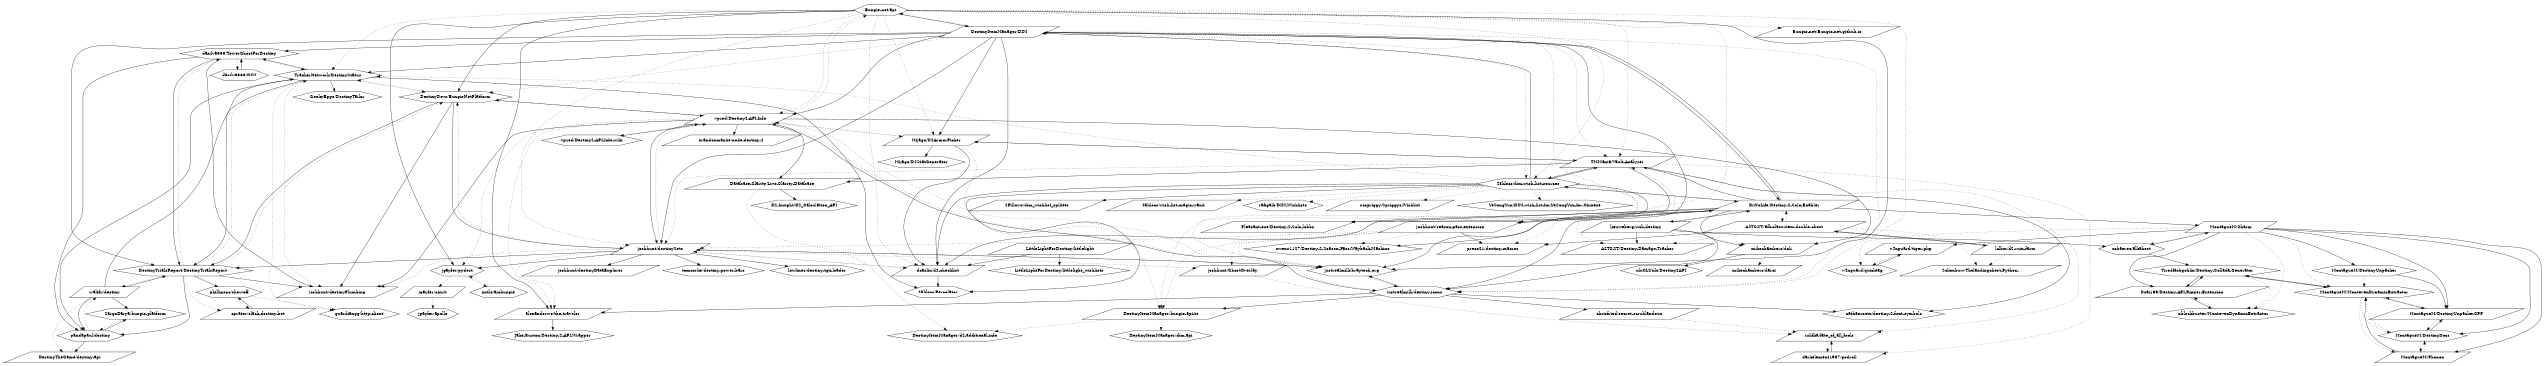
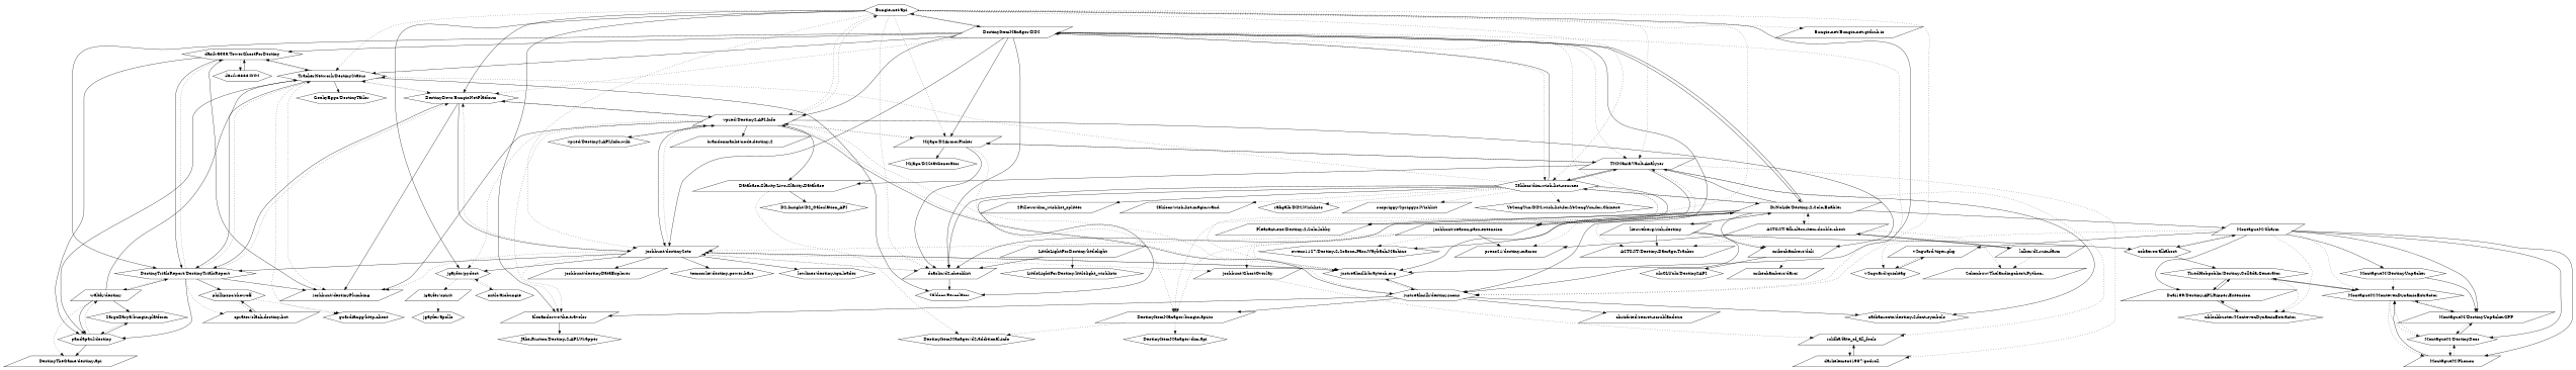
  digraph {
    node [shape=parallelogram]
    edge [style=solid]
    "Bungie-net/api" [l="-0.681,45.519" shape=hexagon]
    "DestinyItemManager/DIM" [l="-0.685,45.541"]
    "vpzed/Destiny2-API-Info" [l="-0.697,45.526"]
    "joshhunt/destinySets" [l="-0.664,45.544"]
    "DestinyDevs/BungieNetPlatform" [l="-0.66,45.525" shape=hexagon]
    "justrealmilk/destiny-icons" [l="-0.712,45.546" shape=hexagon]
    "justrealmilk/braytech.org" [l="-0.684,45.556" shape=hexagon]
    "DestinyItemManager/bungie-api-ts" [l="-0.725,45.514"]
    "48klocs/dim-wish-list-sources" [l="-0.718,45.557" shape=hexagon]
    "TrackerNetwork/DestinyStatus" [l="-0.646,45.521" shape=hexagon]
    "Mijago/D2ArmorPicker" [l="-0.718,45.526"]
    "jgayfer/pydest" [l="-0.64,45.551" shape=hexagon]
    "alexanderwe/the-traveler" [l="-0.702,45.512"]
    "dcaslin/d2-checklist" [l="-0.721,45.537"]
    "Bungie-net/Bungie-net.github.io" [l="-0.671,45.489"]
    "TMMania/Vault-Analyzer" [l="-0.7,45.559"]
    "DrNoLife/Destiny-2-Solo-Enabler" [l="-0.744,45.571"]
    "DestinyTrialsReport/DestinyTrialsReport" [l="-0.637,45.511" shape=hexagon]
    "dasilva333/TowerGhostForDestiny" [l="-0.622,45.522" shape=hexagon]
    "vpzed/Destiny2-API-Info-wiki" [l="-0.709,45.501" shape=hexagon]
    "mikechambers/dcli" [l="-0.766,45.544"]
    "Database-Clarity/Live-Clarity-Database" [l="-0.738,45.531"]
    "joshhunt/destinyPlumbing" [l="-0.643,45.531"]
    "brandonmanke/node-destiny-2" [l="-0.694,45.492"]
    "joshhunt/GhostOverlay" [l="-0.664,45.576"]
    "tomcorke/destiny-power-bars" [l="-0.626,45.545" shape=hexagon]
    "lowlines/destiny-tgx-loader" [l="-0.61,45.553" shape=hexagon]
    "joshhunt/destinyDataExplorer" [l="-0.643,45.565"]
    "chrisfried/secret-scrublandeux" [l="-0.701,45.594"]
    "nathanrsxtn/destiny-2-font-symbols" [l="-0.684,45.571" shape=hexagon]
    "DestinyItemManager/dim-api" [l="-0.745,45.487" shape=hexagon]
    "DestinyItemManager/d2-additional-info" [l="-0.752,45.515" shape=hexagon]
    "YeSongYun/DIM-wish-list-for-YeSongYun-for-Chinese" [l="-0.749,45.552" shape=hexagon]
    "Pleasant-exe/Destiny-2-Solo-lobby" [l="-0.755,45.583"]
    "2Pillows/dim_wishlist_splitter" [l="-0.719,45.575"]
    "48klocs/wish-list-magic-wand" [l="-0.719,45.583"]
    "rafigalb/DIM-Wishlists" [l="-0.728,45.57" shape=hexagon]
    "48klocs/Percolator" [l="-0.702,45.535" shape=hexagon]
    "scspriggy/Spriggys-Wishlist" [l="-0.731,45.58"]
    "pandapaul/destiny" [l="-0.61,45.502" shape=hexagon]
    "guardiangg/http-client" [l="-0.607,45.513" shape=hexagon]
    "GeekyEggo/DestinyTailor" [l="-0.607,45.53" shape=hexagon]
    "Mijago/D2StatGenerator" [l="-0.741,45.505" shape=hexagon]
    "nxtlo/aiobungie" [l="-0.619,45.568" shape=hexagon]
    "jgayfer/spirit" [l="-0.593,45.568"]
    "Jake-Ruston/Destiny-2-API-Wrapper" [l="-0.712,45.486" shape=hexagon]
    "rslifka/fate_of_all_fools" [l="-0.683,45.586"]
    "darkelement1987/godroll" [l="-0.668,45.589"]
    "joshhunt/season-pass-extension" [l="-0.702,45.578"]
    "preco21/destiny-macros" [l="-0.724,45.601"]
    "lieuweberg/rich-destiny" [l="-0.776,45.566"]
    "A2TC-YT/Destiny-Damage-Tracker" [l="-0.775,45.588"]
    "A2TC-YT/afk-class-item-double-chest" [l="-0.756,45.605"]
    "MontagueM/Charm" [l="-0.838,45.595"]
    "owens1127/Destiny-2-Season-Pass-Wayback-Machine" [l="-0.732,45.592" shape=hexagon]
    "waltfy/destiny" [l="-0.62,45.494"]
    "cprater/slack-destiny-bot" [l="-0.641,45.488"]
    "phillipspc/showoff" [l="-0.63,45.482" shape=hexagon]
    "dasilva333/DIM" [l="-0.593,45.523" shape=hexagon]
    "mikechambers/darci" [l="-0.792,45.534"]
    "xlxCLUxlx/Destiny2API" [l="-0.796,45.544" shape=hexagon]
    "D2-Insight/D2_Calculation_API" [l="-0.766,45.524" shape=hexagon]
    "SargoDarya/bungie-platform" [l="-0.599,45.485" shape=hexagon]
    "DestinyTheGame/destiny-api" [l="-0.592,45.494"]
    "jgayfer/apollo" [l="-0.571,45.576" shape=hexagon]
    "cohaereo/alkahest" [l="-0.823,45.581" shape=hexagon]
    "lclbm/d2-ruin-farm" [l="-0.769,45.625"]
    "Sokonbuw/Thelandingchest-Python-" [l="-0.751,45.625"]
    "Dcai169/Destiny-API-Ripper-Extension" [l="-0.864,45.576"]
    "MontagueM/MontevenDynamicExtractor" [l="-0.861,45.6" shape=hexagon]
    "nblockbuster/MontevenDynamicExtractor" [l="-0.847,45.576" shape=hexagon]
    "MontagueM/DestinyUnpacker" [l="-0.848,45.617" shape=hexagon]
    "MontagueM/DestinyUnpackerCPP" [l="-0.857,45.609"]
    "MontagueM/DestinyDocs" [l="-0.874,45.604" shape=hexagon]
    "MontagueM/Phonon" [l="-0.867,45.613"]
    "v4nguard/tiger-pkg" [l="-0.831,45.616"]
    "v4nguard/quicktag" [l="-0.824,45.606" shape=hexagon]
    "LittleLightForDestiny/littlelight" [l="-0.78,45.505"]
    "LittleLightForDestiny/littlelight_wishlists" [l="-0.803,45.491" shape=hexagon]
    "TiredHobgoblin/Destiny-Collada-Generator" [l="-0.856,45.586" shape=hexagon]
    "Bungie-net/api" -> "DestinyItemManager/DIM"
    "Bungie-net/api" -> "vpzed/Destiny2-API-Info" [style=dotted]
    "Bungie-net/api" -> "joshhunt/destinySets" [style=dotted]
    "Bungie-net/api" -> "DestinyDevs/BungieNetPlatform"
    "Bungie-net/api" -> "justrealmilk/destiny-icons" [style=dotted]
    "Bungie-net/api" -> "justrealmilk/braytech.org"
    "Bungie-net/api" -> "DestinyItemManager/bungie-api-ts" [style=dotted]
    "Bungie-net/api" -> "48klocs/dim-wish-list-sources" [style=dotted]
    "Bungie-net/api" -> "TrackerNetwork/DestinyStatus" [style=dotted]
    "Bungie-net/api" -> "Mijago/D2ArmorPicker" [style=dotted]
    "Bungie-net/api" -> "jgayfer/pydest"
    "Bungie-net/api" -> "alexanderwe/the-traveler"
    "Bungie-net/api" -> "dcaslin/d2-checklist" [style=dotted]
    "Bungie-net/api" -> "Bungie-net/Bungie-net.github.io" [style=dotted]
    "Bungie-net/api" -> "TMMania/Vault-Analyzer" [style=dotted]
    "DestinyItemManager/DIM" -> "Bungie-net/api" [style=dotted]
    "DestinyItemManager/DIM" -> "vpzed/Destiny2-API-Info"
    "DestinyItemManager/DIM" -> "joshhunt/destinySets"
    "DestinyItemManager/DIM" -> "DestinyDevs/BungieNetPlatform" [style=dotted]
    "DestinyItemManager/DIM" -> "justrealmilk/destiny-icons" [style=dotted]
    "DestinyItemManager/DIM" -> "justrealmilk/braytech.org"
    "DestinyItemManager/DIM" -> "DestinyItemManager/bungie-api-ts" [style=dotted]
    "DestinyItemManager/DIM" -> "48klocs/dim-wish-list-sources" [style=dotted]
    "DestinyItemManager/DIM" -> "TrackerNetwork/DestinyStatus"
    "DestinyItemManager/DIM" -> "Mijago/D2ArmorPicker"
    "DestinyItemManager/DIM" -> "dcaslin/d2-checklist"
    "DestinyItemManager/DIM" -> "TMMania/Vault-Analyzer" [style=dotted]
    "DestinyItemManager/DIM" -> "DrNoLife/Destiny-2-Solo-Enabler"
    "DestinyItemManager/DIM" -> "DestinyTrialsReport/DestinyTrialsReport"
    "DestinyItemManager/DIM" -> "dasilva333/TowerGhostForDestiny"
    "vpzed/Destiny2-API-Info" -> "Bungie-net/api" [style=dotted]
    "vpzed/Destiny2-API-Info" -> "joshhunt/destinySets"
    "vpzed/Destiny2-API-Info" -> "DestinyDevs/BungieNetPlatform" [style=dotted]
    "vpzed/Destiny2-API-Info" -> "justrealmilk/destiny-icons"
    "vpzed/Destiny2-API-Info" -> "justrealmilk/braytech.org" [style=dotted]
    "vpzed/Destiny2-API-Info" -> "Mijago/D2ArmorPicker" [style=dotted]
    "vpzed/Destiny2-API-Info" -> "jgayfer/pydest" [style=dotted]
    "vpzed/Destiny2-API-Info" -> "alexanderwe/the-traveler" [style=dotted]
    "vpzed/Destiny2-API-Info" -> "vpzed/Destiny2-API-Info-wiki"
    "vpzed/Destiny2-API-Info" -> "mikechambers/dcli"
    "vpzed/Destiny2-API-Info" -> "Database-Clarity/Live-Clarity-Database"
    "vpzed/Destiny2-API-Info" -> "joshhunt/destinyPlumbing"
    "vpzed/Destiny2-API-Info" -> "brandonmanke/node-destiny-2"
    "joshhunt/destinySets" -> "vpzed/Destiny2-API-Info" [style=dotted]
    "joshhunt/destinySets" -> "DestinyDevs/BungieNetPlatform" [style=dotted]
    "joshhunt/destinySets" -> "justrealmilk/braytech.org"
    "joshhunt/destinySets" -> "jgayfer/pydest"
    "joshhunt/destinySets" -> "alexanderwe/the-traveler" [style=dotted]
    "joshhunt/destinySets" -> "dcaslin/d2-checklist" [style=dotted]
    "joshhunt/destinySets" -> "DestinyTrialsReport/DestinyTrialsReport"
    "joshhunt/destinySets" -> "joshhunt/destinyPlumbing" [style=dotted]
    "joshhunt/destinySets" -> "joshhunt/GhostOverlay" [style=dotted]
    "joshhunt/destinySets" -> "tomcorke/destiny-power-bars"
    "joshhunt/destinySets" -> "lowlines/destiny-tgx-loader"
    "joshhunt/destinySets" -> "joshhunt/destinyDataExplorer"
    "DestinyDevs/BungieNetPlatform" -> "vpzed/Destiny2-API-Info"
    "DestinyDevs/BungieNetPlatform" -> "joshhunt/destinySets"
    "DestinyDevs/BungieNetPlatform" -> "TrackerNetwork/DestinyStatus" [style=dotted]
    "DestinyDevs/BungieNetPlatform" -> "DestinyTrialsReport/DestinyTrialsReport"
    "DestinyDevs/BungieNetPlatform" -> "joshhunt/destinyPlumbing"
    "justrealmilk/destiny-icons" -> "vpzed/Destiny2-API-Info" [style=dotted]
    "justrealmilk/destiny-icons" -> "justrealmilk/braytech.org"
    "justrealmilk/destiny-icons" -> "DestinyItemManager/bungie-api-ts"
    "justrealmilk/destiny-icons" -> "alexanderwe/the-traveler"
    "justrealmilk/destiny-icons" -> "chrisfried/secret-scrublandeux"
    "justrealmilk/destiny-icons" -> "nathanrsxtn/destiny-2-font-symbols"
    "justrealmilk/braytech.org" -> "joshhunt/destinySets" [style=dotted]
    "justrealmilk/braytech.org" -> "justrealmilk/destiny-icons" [style=dotted]
    "DestinyItemManager/bungie-api-ts" -> "DestinyItemManager/dim-api" [style=dotted]
    "DestinyItemManager/bungie-api-ts" -> "DestinyItemManager/d2-additional-info" [style=dotted]
    "48klocs/dim-wish-list-sources" -> "DestinyItemManager/DIM"
    "48klocs/dim-wish-list-sources" -> "justrealmilk/braytech.org" [style=dotted]
    "48klocs/dim-wish-list-sources" -> "TrackerNetwork/DestinyStatus" [style=dotted]
    "48klocs/dim-wish-list-sources" -> "dcaslin/d2-checklist"
    "48klocs/dim-wish-list-sources" -> "TMMania/Vault-Analyzer"
    "48klocs/dim-wish-list-sources" -> "DrNoLife/Destiny-2-Solo-Enabler" [style=dotted]
    "48klocs/dim-wish-list-sources" -> "YeSongYun/DIM-wish-list-for-YeSongYun-for-Chinese" [style=dotted]
    "48klocs/dim-wish-list-sources" -> "Pleasant-exe/Destiny-2-Solo-lobby"
    "48klocs/dim-wish-list-sources" -> "2Pillows/dim_wishlist_splitter"
    "48klocs/dim-wish-list-sources" -> "48klocs/wish-list-magic-wand" [style=dotted]
    "48klocs/dim-wish-list-sources" -> "rafigalb/DIM-Wishlists" [style=dotted]
    "48klocs/dim-wish-list-sources" -> "48klocs/Percolator"
    "48klocs/dim-wish-list-sources" -> "scspriggy/Spriggys-Wishlist" [style=dotted]
    "TrackerNetwork/DestinyStatus" -> "DestinyDevs/BungieNetPlatform" [style=dotted]
    "TrackerNetwork/DestinyStatus" -> "DestinyTrialsReport/DestinyTrialsReport"
    "TrackerNetwork/DestinyStatus" -> "dasilva333/TowerGhostForDestiny"
    "TrackerNetwork/DestinyStatus" -> "joshhunt/destinyPlumbing" [style=dotted]
    "TrackerNetwork/DestinyStatus" -> "48klocs/Percolator"
    "TrackerNetwork/DestinyStatus" -> "pandapaul/destiny"
    "TrackerNetwork/DestinyStatus" -> "guardiangg/http-client" [style=dotted]
    "TrackerNetwork/DestinyStatus" -> "GeekyEggo/DestinyTailor"
    "Mijago/D2ArmorPicker" -> "vpzed/Destiny2-API-Info" [style=dotted]
    "Mijago/D2ArmorPicker" -> "DestinyItemManager/bungie-api-ts" [style=dotted]
    "Mijago/D2ArmorPicker" -> "dcaslin/d2-checklist"
    "Mijago/D2ArmorPicker" -> "TMMania/Vault-Analyzer"
    "Mijago/D2ArmorPicker" -> "Mijago/D2StatGenerator"
    "jgayfer/pydest" -> "nxtlo/aiobungie" [style=dotted]
    "jgayfer/pydest" -> "jgayfer/spirit" [style=dotted]
    "alexanderwe/the-traveler" -> "Jake-Ruston/Destiny-2-API-Wrapper"
    "dcaslin/d2-checklist" -> "joshhunt/destinySets" [style=dotted]
    "dcaslin/d2-checklist" -> "48klocs/Percolator"
-   "TMMania/Vault-Analyzer" -> "joshhunt/destinySets" [style=dotted]
    "TMMania/Vault-Analyzer" -> "48klocs/dim-wish-list-sources"
    "TMMania/Vault-Analyzer" -> "Mijago/D2ArmorPicker" [style=dotted]
    "TMMania/Vault-Analyzer" -> "Database-Clarity/Live-Clarity-Database"
    "TMMania/Vault-Analyzer" -> "nathanrsxtn/destiny-2-font-symbols"
    "TMMania/Vault-Analyzer" -> "rslifka/fate_of_all_fools" [style=dotted]
    "TMMania/Vault-Analyzer" -> "darkelement1987/godroll" [style=dotted]
    "TMMania/Vault-Analyzer" -> "joshhunt/season-pass-extension"
    "DrNoLife/Destiny-2-Solo-Enabler" -> "DestinyItemManager/DIM"
    "DrNoLife/Destiny-2-Solo-Enabler" -> "justrealmilk/destiny-icons"
    "DrNoLife/Destiny-2-Solo-Enabler" -> "48klocs/dim-wish-list-sources"
    "DrNoLife/Destiny-2-Solo-Enabler" -> "dcaslin/d2-checklist"
    "DrNoLife/Destiny-2-Solo-Enabler" -> "TMMania/Vault-Analyzer"
    "DrNoLife/Destiny-2-Solo-Enabler" -> "mikechambers/dcli"
    "DrNoLife/Destiny-2-Solo-Enabler" -> "Pleasant-exe/Destiny-2-Solo-lobby"
    "DrNoLife/Destiny-2-Solo-Enabler" -> "joshhunt/season-pass-extension"
    "DrNoLife/Destiny-2-Solo-Enabler" -> "preco21/destiny-macros" [style=dotted]
    "DrNoLife/Destiny-2-Solo-Enabler" -> "lieuweberg/rich-destiny" [style=dotted]
    "DrNoLife/Destiny-2-Solo-Enabler" -> "A2TC-YT/Destiny-Damage-Tracker" [style=dotted]
    "DrNoLife/Destiny-2-Solo-Enabler" -> "A2TC-YT/afk-class-item-double-chest" [style=dotted]
    "DrNoLife/Destiny-2-Solo-Enabler" -> "MontagueM/Charm"
    "DrNoLife/Destiny-2-Solo-Enabler" -> "owens1127/Destiny-2-Season-Pass-Wayback-Machine"
    "DestinyTrialsReport/DestinyTrialsReport" -> "DestinyDevs/BungieNetPlatform" [style=dotted]
    "DestinyTrialsReport/DestinyTrialsReport" -> "TrackerNetwork/DestinyStatus" [style=dotted]
    "DestinyTrialsReport/DestinyTrialsReport" -> "dasilva333/TowerGhostForDestiny" [style=dotted]
    "DestinyTrialsReport/DestinyTrialsReport" -> "joshhunt/destinyPlumbing"
    "DestinyTrialsReport/DestinyTrialsReport" -> "pandapaul/destiny"
    "DestinyTrialsReport/DestinyTrialsReport" -> "waltfy/destiny" [style=dotted]
    "DestinyTrialsReport/DestinyTrialsReport" -> "cprater/slack-destiny-bot" [style=dotted]
    "DestinyTrialsReport/DestinyTrialsReport" -> "phillipspc/showoff"
    "dasilva333/TowerGhostForDestiny" -> "TrackerNetwork/DestinyStatus" [style=dotted]
    "dasilva333/TowerGhostForDestiny" -> "DestinyTrialsReport/DestinyTrialsReport"
    "dasilva333/TowerGhostForDestiny" -> "joshhunt/destinyPlumbing"
    "dasilva333/TowerGhostForDestiny" -> "pandapaul/destiny"
    "dasilva333/TowerGhostForDestiny" -> "dasilva333/DIM" [style=dotted]
    "vpzed/Destiny2-API-Info-wiki" -> "vpzed/Destiny2-API-Info" [style=dotted]
    "mikechambers/dcli" -> "mikechambers/darci" [style=dotted]
    "mikechambers/dcli" -> "xlxCLUxlx/Destiny2API"
    "Database-Clarity/Live-Clarity-Database" -> "DestinyItemManager/d2-additional-info" [style=dotted]
    "Database-Clarity/Live-Clarity-Database" -> "D2-Insight/D2_Calculation_API"
    "joshhunt/GhostOverlay" -> "rslifka/fate_of_all_fools" [style=dotted]
-   "chrisfried/secret-scrublandeux" -> "rslifka/fate_of_all_fools" [style=dotted]
    "pandapaul/destiny" -> "waltfy/destiny" [style=dotted]
    "pandapaul/destiny" -> "SargoDarya/bungie-platform"
    "pandapaul/destiny" -> "DestinyTheGame/destiny-api"
    "nxtlo/aiobungie" -> "jgayfer/pydest" [style=dotted]
    "jgayfer/spirit" -> "jgayfer/apollo" [style=dotted]
    "rslifka/fate_of_all_fools" -> "darkelement1987/godroll" [style=dotted]
    "darkelement1987/godroll" -> "rslifka/fate_of_all_fools"
    "joshhunt/season-pass-extension" -> "joshhunt/destinySets" [style=dotted]
    "joshhunt/season-pass-extension" -> "justrealmilk/braytech.org" [style=dotted]
    "joshhunt/season-pass-extension" -> "TMMania/Vault-Analyzer" [style=dotted]
    "joshhunt/season-pass-extension" -> "DrNoLife/Destiny-2-Solo-Enabler" [style=dotted]
    "joshhunt/season-pass-extension" -> "joshhunt/GhostOverlay" [style=dotted]
    "joshhunt/season-pass-extension" -> "preco21/destiny-macros"
    "joshhunt/season-pass-extension" -> "owens1127/Destiny-2-Season-Pass-Wayback-Machine" [style=dotted]
    "lieuweberg/rich-destiny" -> "justrealmilk/destiny-icons"
    "lieuweberg/rich-destiny" -> "DrNoLife/Destiny-2-Solo-Enabler"
    "lieuweberg/rich-destiny" -> "mikechambers/dcli" [style=dotted]
    "lieuweberg/rich-destiny" -> "A2TC-YT/Destiny-Damage-Tracker"
    "lieuweberg/rich-destiny" -> "cohaereo/alkahest"
    "A2TC-YT/afk-class-item-double-chest" -> "DrNoLife/Destiny-2-Solo-Enabler" [style=dotted]
    "A2TC-YT/afk-class-item-double-chest" -> "preco21/destiny-macros"
    "A2TC-YT/afk-class-item-double-chest" -> "A2TC-YT/Destiny-Damage-Tracker" [style=dotted]
    "A2TC-YT/afk-class-item-double-chest" -> "lclbm/d2-ruin-farm"
    "A2TC-YT/afk-class-item-double-chest" -> "Sokonbuw/Thelandingchest-Python-" [style=dotted]
    "MontagueM/Charm" -> "cohaereo/alkahest" [style=dotted]
    "MontagueM/Charm" -> "Dcai169/Destiny-API-Ripper-Extension"
    "MontagueM/Charm" -> "MontagueM/MontevenDynamicExtractor" [style=dotted]
    "MontagueM/Charm" -> "nblockbuster/MontevenDynamicExtractor" [style=dotted]
    "MontagueM/Charm" -> "MontagueM/DestinyUnpacker"
    "MontagueM/Charm" -> "MontagueM/DestinyUnpackerCPP"
    "MontagueM/Charm" -> "MontagueM/DestinyDocs"
    "MontagueM/Charm" -> "MontagueM/Phonon"
    "MontagueM/Charm" -> "v4nguard/tiger-pkg"
    "MontagueM/Charm" -> "v4nguard/quicktag" [style=dotted]
    "waltfy/destiny" -> "TrackerNetwork/DestinyStatus"
    "waltfy/destiny" -> "DestinyTrialsReport/DestinyTrialsReport"
    "waltfy/destiny" -> "pandapaul/destiny"
    "waltfy/destiny" -> "SargoDarya/bungie-platform"
    "waltfy/destiny" -> "DestinyTheGame/destiny-api" [style=dotted]
    "cprater/slack-destiny-bot" -> "phillipspc/showoff"
    "phillipspc/showoff" -> "guardiangg/http-client" [style=dotted]
    "phillipspc/showoff" -> "cprater/slack-destiny-bot" [style=dotted]
    "dasilva333/DIM" -> "dasilva333/TowerGhostForDestiny"
    "SargoDarya/bungie-platform" -> "pandapaul/destiny" [style=dotted]
    "cohaereo/alkahest" -> "MontagueM/Charm"
    "cohaereo/alkahest" -> "TiredHobgoblin/Destiny-Collada-Generator"
    "lclbm/d2-ruin-farm" -> "A2TC-YT/afk-class-item-double-chest"
    "lclbm/d2-ruin-farm" -> "Sokonbuw/Thelandingchest-Python-" [style=dotted]
    "Dcai169/Destiny-API-Ripper-Extension" -> "nblockbuster/MontevenDynamicExtractor"
    "Dcai169/Destiny-API-Ripper-Extension" -> "TiredHobgoblin/Destiny-Collada-Generator"
    "MontagueM/MontevenDynamicExtractor" -> "MontagueM/DestinyUnpackerCPP"
    "MontagueM/MontevenDynamicExtractor" -> "MontagueM/DestinyDocs" [style=dotted]
    "MontagueM/MontevenDynamicExtractor" -> "MontagueM/Phonon" [style=dotted]
    "MontagueM/MontevenDynamicExtractor" -> "TiredHobgoblin/Destiny-Collada-Generator"
    "nblockbuster/MontevenDynamicExtractor" -> "Dcai169/Destiny-API-Ripper-Extension" [style=dotted]
    "MontagueM/DestinyUnpacker" -> "MontagueM/MontevenDynamicExtractor" [style=dotted]
    "MontagueM/DestinyUnpacker" -> "MontagueM/DestinyUnpackerCPP"
    "MontagueM/DestinyUnpackerCPP" -> "MontagueM/MontevenDynamicExtractor" [style=dotted]
    "MontagueM/DestinyUnpackerCPP" -> "MontagueM/DestinyDocs" [style=dotted]
    "MontagueM/DestinyDocs" -> "MontagueM/MontevenDynamicExtractor" [style=dotted]
    "MontagueM/DestinyDocs" -> "MontagueM/DestinyUnpackerCPP"
    "MontagueM/DestinyDocs" -> "MontagueM/Phonon" [style=dotted]
    "MontagueM/Phonon" -> "MontagueM/MontevenDynamicExtractor"
    "MontagueM/Phonon" -> "MontagueM/DestinyDocs" [style=dotted]
    "v4nguard/tiger-pkg" -> "v4nguard/quicktag" [style=dotted]
    "v4nguard/quicktag" -> "v4nguard/tiger-pkg"
    "LittleLightForDestiny/littlelight" -> "dcaslin/d2-checklist"
    "LittleLightForDestiny/littlelight" -> "LittleLightForDestiny/littlelight_wishlists"
    "TiredHobgoblin/Destiny-Collada-Generator" -> "Dcai169/Destiny-API-Ripper-Extension"
    "TiredHobgoblin/Destiny-Collada-Generator" -> "MontagueM/MontevenDynamicExtractor"
    "TiredHobgoblin/Destiny-Collada-Generator" -> "nblockbuster/MontevenDynamicExtractor" [style=dotted]
  }
